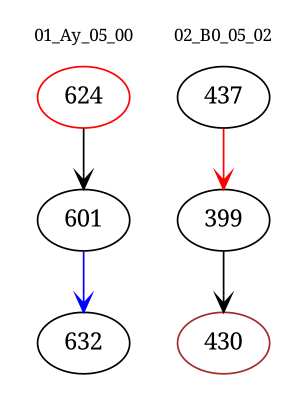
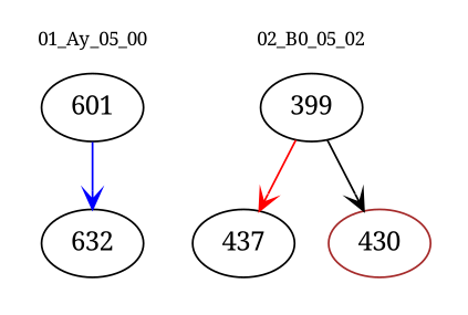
  digraph {
    fontname="Noto Serif"
    node [color=black fontname="Noto Serif"]
    edge [arrowhead=vee color=black fontname="Noto Serif"]
-   n1 [color=red label=624]
    n2 [label=601]
    n3 [label=632]
    n4 [label=437]
    n5 [label=399]
    n6 [color=brown label=430]
    subgraph cluster_1 {
      color=white
      fontsize=10
      label="01_Ay_05_00"
-     n1
      n2
      n3
    }
    subgraph cluster_2 {
      color=white
      fontsize=10
      label="02_B0_05_02"
      n4
      n5
      n6
    }
-   n1 -> n2
    n2 -> n3 [color=blue]
-   n4 -> n5 [color=red]
+   n5 -> n4 [color=red]
    n5 -> n6
  }
